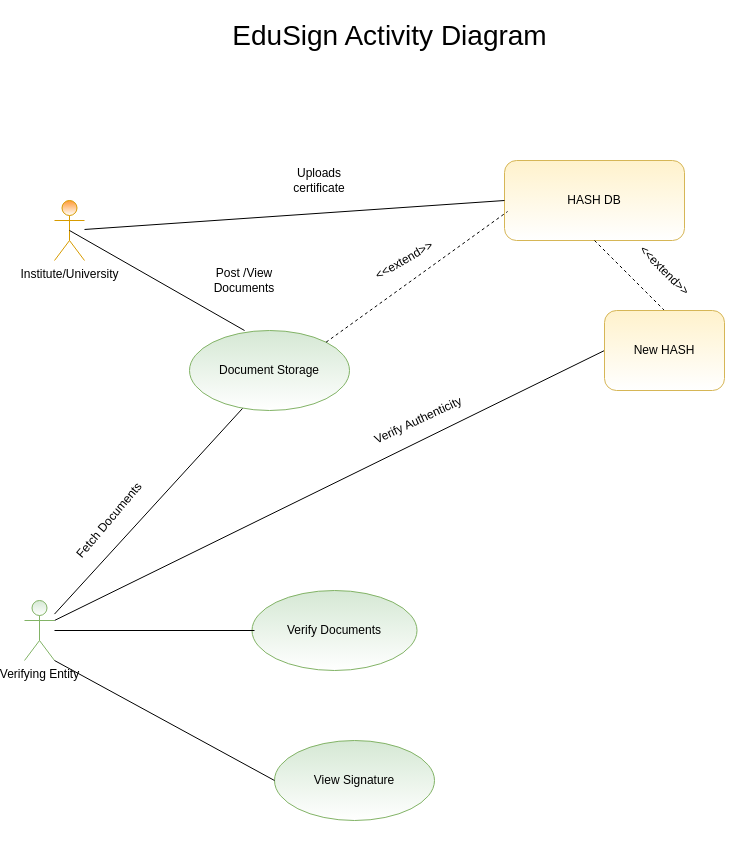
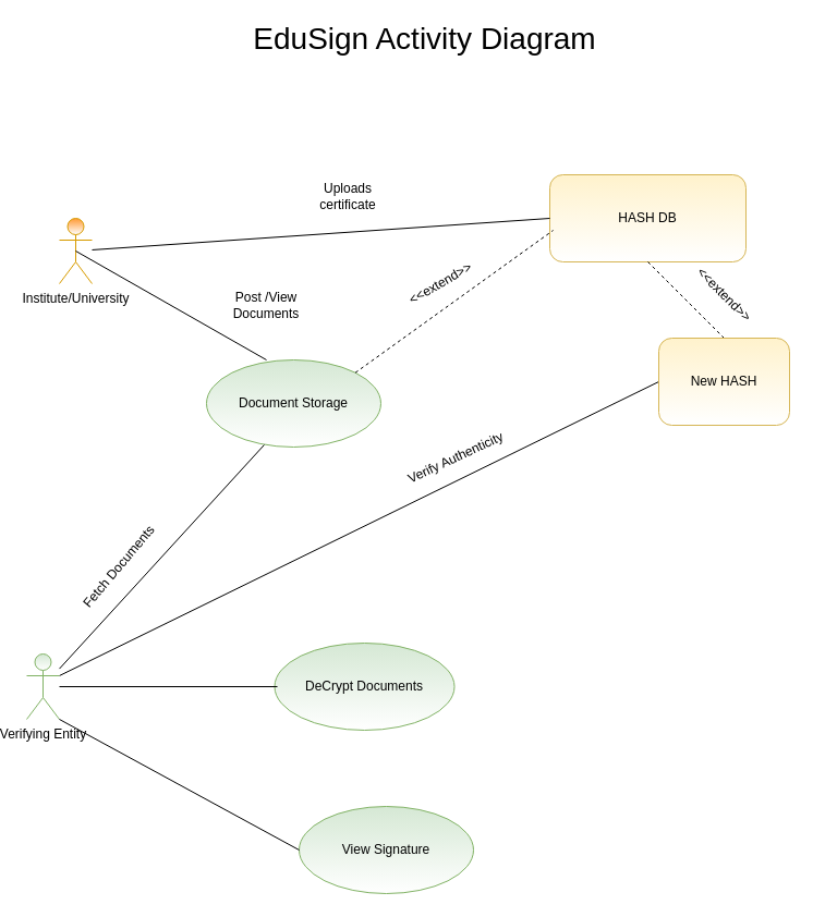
  <mxCell id="0" />
  <mxCell id="1" parent="0" />
  <mxCell id="2" value="" style="endArrow=none;html=1;entryX=1;entryY=0.333;entryDx=0;entryDy=0;entryPerimeter=0;exitX=0;exitY=0.5;exitDx=0;exitDy=0;" parent="1" source="26" target="3" edge="1"><mxGeometry width="50" height="50" relative="1" as="geometry"><mxPoint x="760" y="390" as="sourcePoint" /><mxPoint x="260" y="70" as="targetPoint" /></mxGeometry></mxCell>
  <mxCell id="3" value="Verifying Entity" style="shape=umlActor;verticalLabelPosition=bottom;labelBackgroundColor=#ffffff;verticalAlign=top;html=1;outlineConnect=0;fillColor=#d5e8d4;strokeColor=#82b366;gradientColor=#ffffff;" parent="1" vertex="1"><mxGeometry x="20" y="600" width="30" height="60" as="geometry" /></mxCell>
  <mxCell id="4" value="Institute/University" style="shape=umlActor;verticalLabelPosition=bottom;labelBackgroundColor=#ffffff;verticalAlign=top;html=1;outlineConnect=0;fillColor=#FF9933;strokeColor=#d79b00;gradientColor=#ffffff;" parent="1" vertex="1"><mxGeometry x="50" y="200" width="30" height="60" as="geometry" /></mxCell>
  <mxCell id="5" value="" style="ellipse;whiteSpace=wrap;html=1;fillColor=#d5e8d4;strokeColor=#82b366;gradientColor=#ffffff;" parent="1" vertex="1"><mxGeometry x="185" y="330" width="160" height="80" as="geometry" /></mxCell>
  <mxCell id="6" value="" style="endArrow=none;html=1;entryX=0.331;entryY=0.975;entryDx=0;entryDy=0;entryPerimeter=0;" parent="1" source="3" target="5" edge="1"><mxGeometry width="50" height="50" relative="1" as="geometry"><mxPoint x="130" y="130" as="sourcePoint" /><mxPoint x="180" y="80" as="targetPoint" /></mxGeometry></mxCell>
  <mxCell id="7" value="" style="endArrow=none;html=1;exitX=0.5;exitY=0.5;exitDx=0;exitDy=0;exitPerimeter=0;entryX=0.344;entryY=0;entryDx=0;entryDy=0;entryPerimeter=0;" parent="1" source="4" target="5" edge="1"><mxGeometry width="50" height="50" relative="1" as="geometry"><mxPoint x="90" y="340" as="sourcePoint" /><mxPoint x="180" y="160" as="targetPoint" /></mxGeometry></mxCell>
  <mxCell id="8" value="Document Storage" style="text;html=1;strokeColor=none;fillColor=none;align=center;verticalAlign=middle;whiteSpace=wrap;rounded=0;" parent="1" vertex="1"><mxGeometry x="210" y="360" width="110" height="20" as="geometry" /></mxCell>
  <mxCell id="9" value="Fetch Documents" style="text;html=1;strokeColor=none;fillColor=none;align=center;verticalAlign=middle;whiteSpace=wrap;rounded=0;rotation=-50;" parent="1" vertex="1"><mxGeometry x="35" y="510" width="140" height="20" as="geometry" /></mxCell>
  <mxCell id="10" value="Post /View Documents" style="text;html=1;strokeColor=none;fillColor=none;align=center;verticalAlign=middle;whiteSpace=wrap;rounded=0;" parent="1" vertex="1"><mxGeometry x="180" y="270" width="120" height="20" as="geometry" /></mxCell>
  <mxCell id="11" value="Verify Authenticity" style="text;html=1;strokeColor=none;fillColor=none;align=center;verticalAlign=middle;whiteSpace=wrap;rounded=0;rotation=-25;" parent="1" vertex="1"><mxGeometry x="354" y="410" width="120" height="20" as="geometry" /></mxCell>
  <mxCell id="12" value="HASH DB" style="whiteSpace=wrap;html=1;fillColor=#fff2cc;strokeColor=#d6b656;gradientColor=#ffffff;rounded=1;" parent="1" vertex="1"><mxGeometry x="500" y="160" width="180" height="80" as="geometry" /></mxCell>
  <mxCell id="13" value="" style="endArrow=none;dashed=1;html=1;exitX=1;exitY=0;exitDx=0;exitDy=0;entryX=0.017;entryY=0.638;entryDx=0;entryDy=0;entryPerimeter=0;" parent="1" source="5" target="12" edge="1"><mxGeometry width="50" height="50" relative="1" as="geometry"><mxPoint x="330" y="250" as="sourcePoint" /><mxPoint x="420" y="209" as="targetPoint" /></mxGeometry></mxCell>
  <mxCell id="14" value="&amp;lt;&amp;lt;extend&amp;gt;&amp;gt;" style="text;html=1;align=center;verticalAlign=middle;resizable=0;points=[];autosize=1;rotation=45;" parent="1" vertex="1"><mxGeometry x="620" y="260" width="80" height="20" as="geometry" /></mxCell>
  <mxCell id="15" value="" style="endArrow=none;html=1;entryX=0;entryY=0.5;entryDx=0;entryDy=0;" parent="1" source="4" target="12" edge="1"><mxGeometry width="50" height="50" relative="1" as="geometry"><mxPoint x="90" y="350" as="sourcePoint" /><mxPoint x="250" y="350" as="targetPoint" /></mxGeometry></mxCell>
  <mxCell id="16" value="Uploads certificate" style="text;html=1;strokeColor=none;fillColor=none;align=center;verticalAlign=middle;whiteSpace=wrap;rounded=0;rotation=0;" parent="1" vertex="1"><mxGeometry x="270" y="170" width="90" height="20" as="geometry" /></mxCell>
  <mxCell id="17" value="" style="endArrow=none;dashed=1;html=1;entryX=0.5;entryY=1;entryDx=0;entryDy=0;exitX=0.5;exitY=0;exitDx=0;exitDy=0;" parent="1" source="26" target="12" edge="1"><mxGeometry width="50" height="50" relative="1" as="geometry"><mxPoint x="300" y="130" as="sourcePoint" /><mxPoint x="622.98" y="528" as="targetPoint" /></mxGeometry></mxCell>
  <mxCell id="18" value="&amp;lt;&amp;lt;extend&amp;gt;&amp;gt;" style="text;html=1;strokeColor=none;fillColor=none;align=center;verticalAlign=middle;whiteSpace=wrap;rounded=0;rotation=-30;" parent="1" vertex="1"><mxGeometry x="380" y="250" width="40" height="20" as="geometry" /></mxCell>
  <mxCell id="19" value="" style="ellipse;whiteSpace=wrap;html=1;fillColor=#d5e8d4;strokeColor=#82b366;gradientColor=#ffffff;" parent="1" vertex="1"><mxGeometry x="247.5" y="590" width="165" height="80" as="geometry" /></mxCell>
- <mxCell id="20" value="Verify Documents" style="text;html=1;strokeColor=none;fillColor=none;align=center;verticalAlign=middle;whiteSpace=wrap;rounded=0;" parent="1" vertex="1"><mxGeometry x="250" y="620" width="160" height="20" as="geometry" /></mxCell>
+ <mxCell id="20" value="DeCrypt Documents" style="text;html=1;strokeColor=none;fillColor=none;align=center;verticalAlign=middle;whiteSpace=wrap;rounded=0;" parent="1" vertex="1"><mxGeometry x="250" y="620" width="160" height="20" as="geometry" /></mxCell>
  <mxCell id="21" value="" style="endArrow=none;html=1;entryX=0;entryY=0.5;entryDx=0;entryDy=0;" parent="1" source="3" target="20" edge="1"><mxGeometry width="50" height="50" relative="1" as="geometry"><mxPoint x="120" y="680" as="sourcePoint" /><mxPoint x="170" y="630" as="targetPoint" /></mxGeometry></mxCell>
  <mxCell id="22" value="" style="ellipse;whiteSpace=wrap;html=1;fillColor=#d5e8d4;strokeColor=#82b366;gradientColor=#ffffff;" parent="1" vertex="1"><mxGeometry x="270" y="740" width="160" height="80" as="geometry" /></mxCell>
  <mxCell id="23" value="View Signature" style="text;html=1;strokeColor=none;fillColor=none;align=center;verticalAlign=middle;whiteSpace=wrap;rounded=0;" parent="1" vertex="1"><mxGeometry x="280" y="770" width="140" height="20" as="geometry" /></mxCell>
  <mxCell id="24" value="" style="endArrow=none;html=1;exitX=1;exitY=1;exitDx=0;exitDy=0;exitPerimeter=0;entryX=0;entryY=0.5;entryDx=0;entryDy=0;" parent="1" source="3" target="22" edge="1"><mxGeometry width="50" height="50" relative="1" as="geometry"><mxPoint x="130" y="770" as="sourcePoint" /><mxPoint x="180" y="720" as="targetPoint" /></mxGeometry></mxCell>
  <mxCell id="25" value="&lt;font style=&quot;font-size: 28px&quot;&gt;EduSign Activity Diagram&lt;/font&gt;" style="text;html=1;align=center;verticalAlign=middle;resizable=0;points=[];autosize=1;" vertex="1" parent="1"><mxGeometry x="220" y="20" width="330" height="30" as="geometry" /></mxCell>
  <mxCell id="26" value="New HASH" style="whiteSpace=wrap;html=1;fillColor=#fff2cc;strokeColor=#d6b656;gradientColor=#ffffff;rounded=1;" vertex="1" parent="1"><mxGeometry x="600" y="310" width="120" height="80" as="geometry" /></mxCell>
